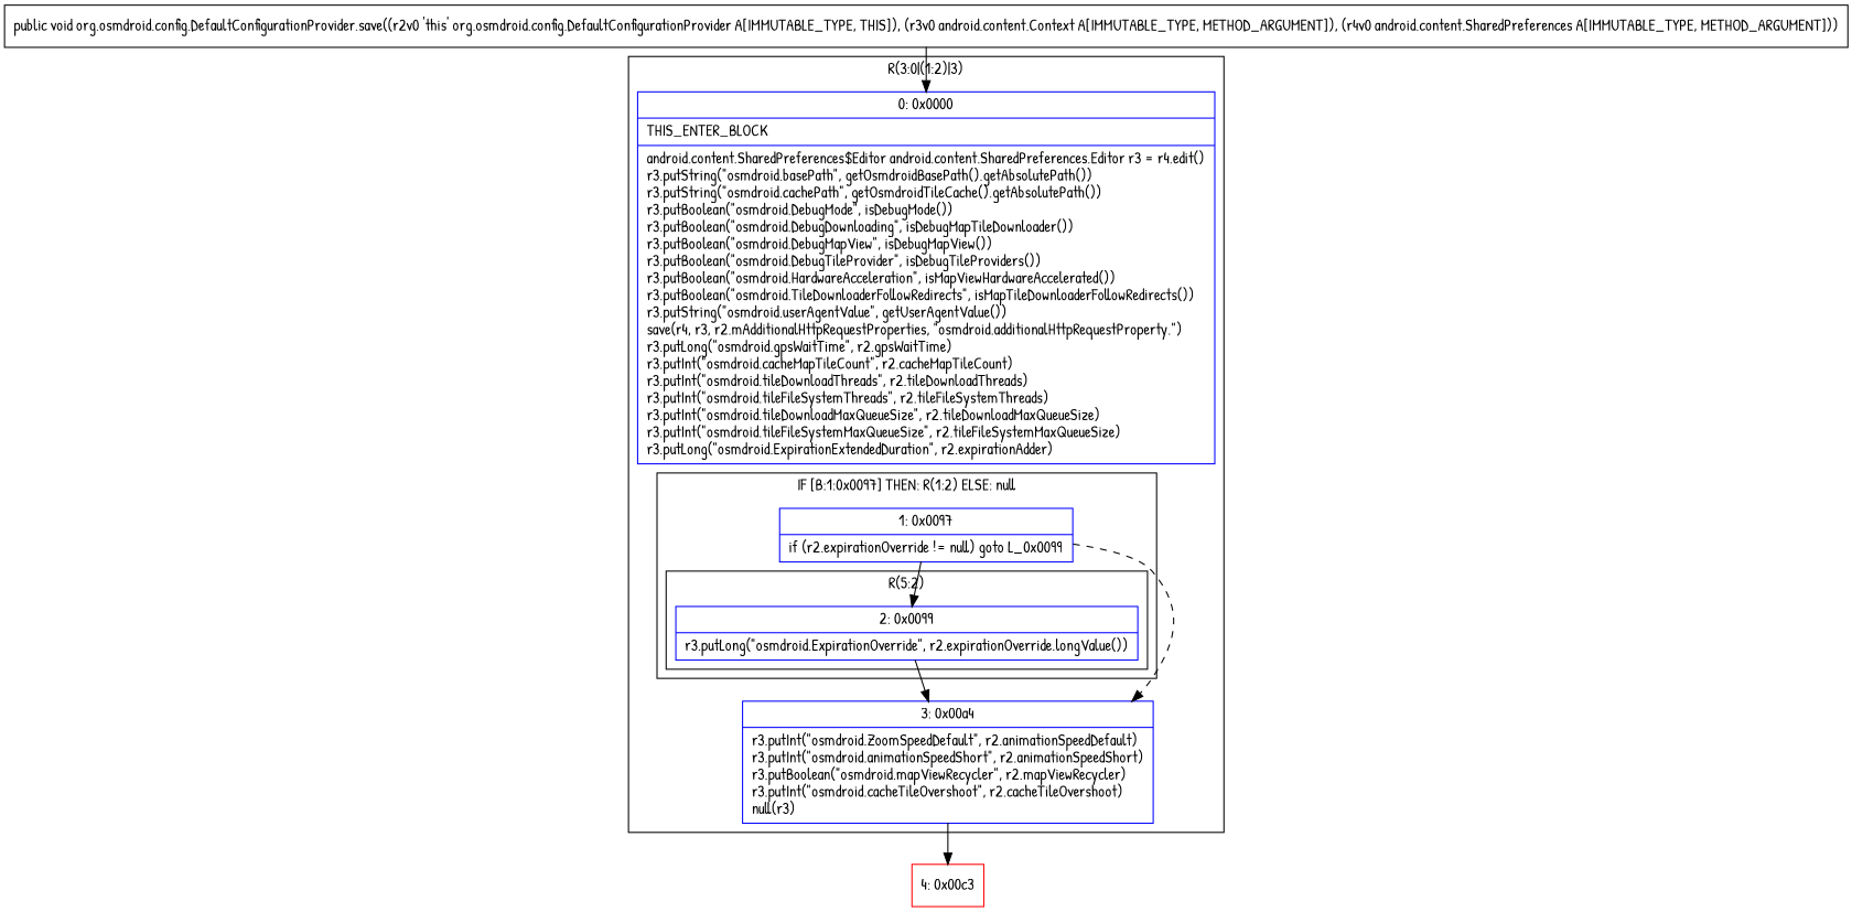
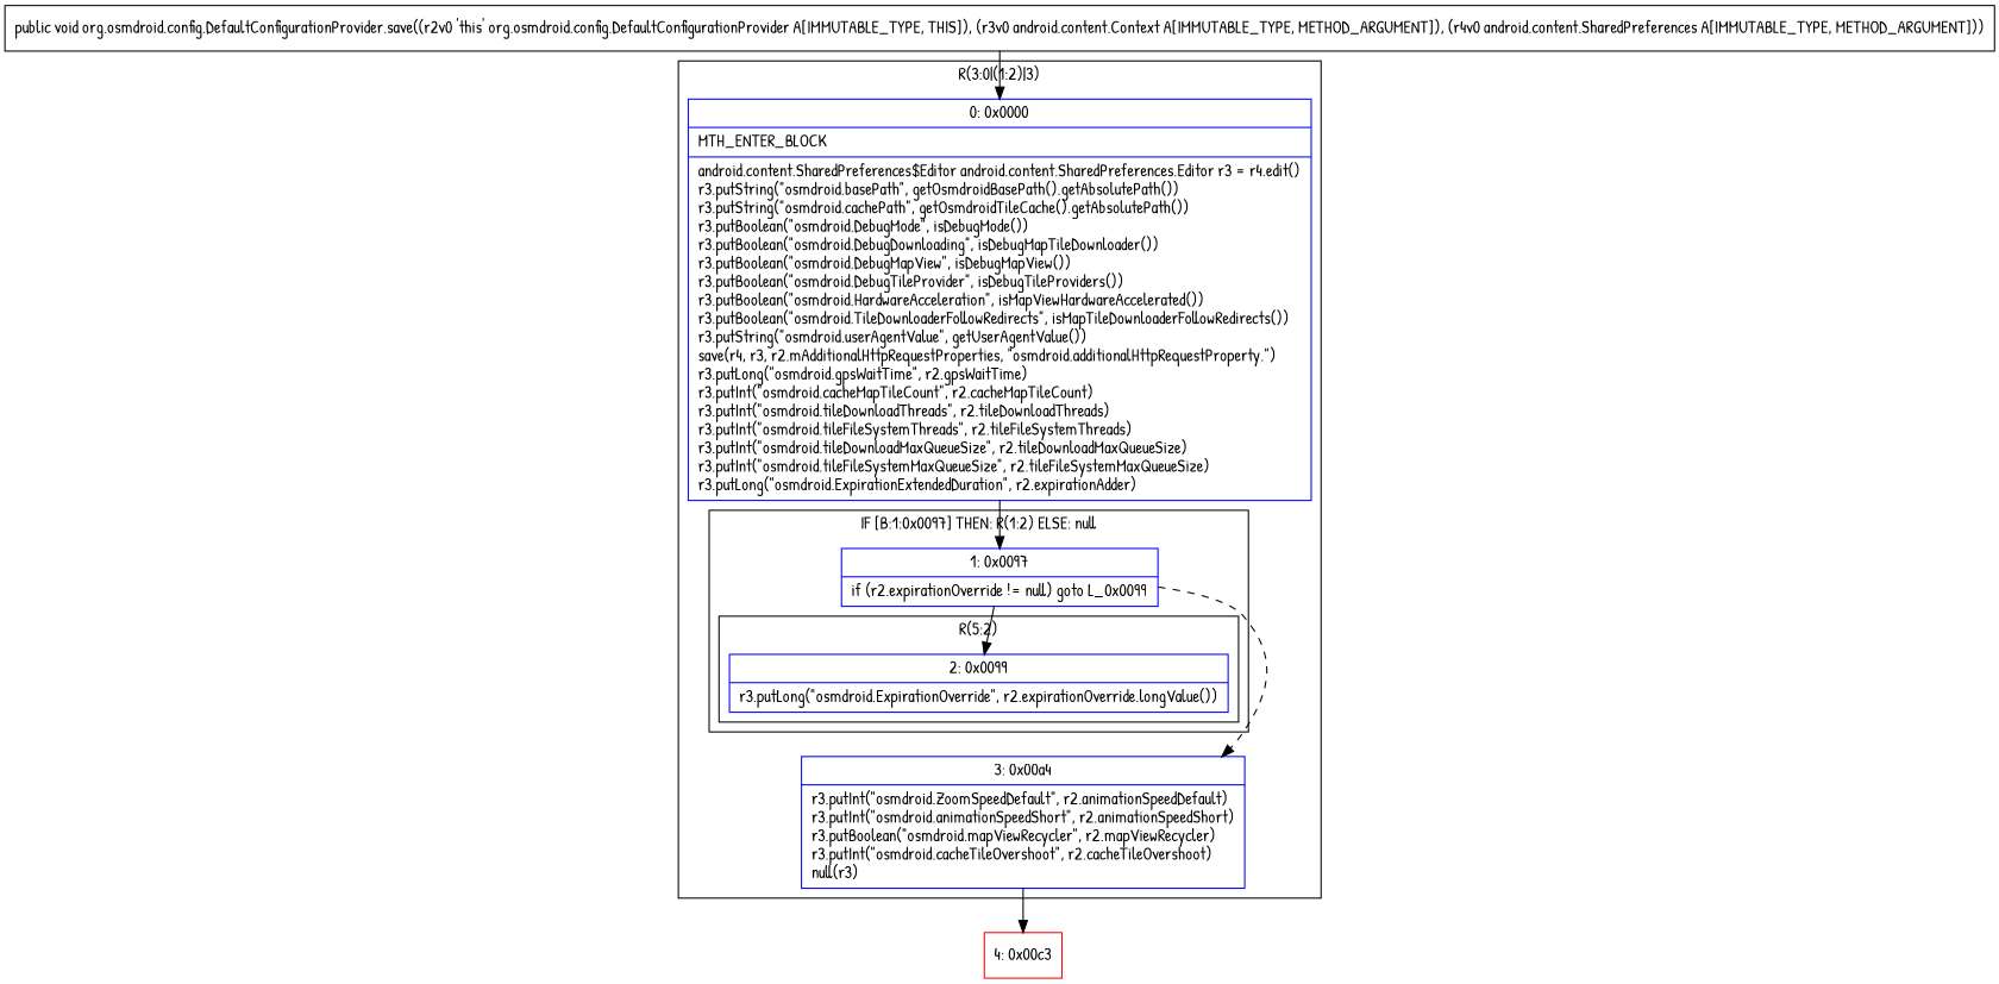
  digraph {
    fontname="Patrick Hand"
    node [color=blue fontname="Patrick Hand" shape=record]
    edge [fontname="Patrick Hand"]
    n1 [label="{2\:\ 0x0099|r3.putLong(\"osmdroid.ExpirationOverride\", r2.expirationOverride.longValue())\l}"]
    n2 [label="{1\:\ 0x0097|if (r2.expirationOverride != null) goto L_0x0099\l}"]
-   n3 [label="{0\:\ 0x0000|THIS_ENTER_BLOCK\l|android.content.SharedPreferences$Editor android.content.SharedPreferences.Editor r3 = r4.edit()\lr3.putString(\"osmdroid.basePath\", getOsmdroidBasePath().getAbsolutePath())\lr3.putString(\"osmdroid.cachePath\", getOsmdroidTileCache().getAbsolutePath())\lr3.putBoolean(\"osmdroid.DebugMode\", isDebugMode())\lr3.putBoolean(\"osmdroid.DebugDownloading\", isDebugMapTileDownloader())\lr3.putBoolean(\"osmdroid.DebugMapView\", isDebugMapView())\lr3.putBoolean(\"osmdroid.DebugTileProvider\", isDebugTileProviders())\lr3.putBoolean(\"osmdroid.HardwareAcceleration\", isMapViewHardwareAccelerated())\lr3.putBoolean(\"osmdroid.TileDownloaderFollowRedirects\", isMapTileDownloaderFollowRedirects())\lr3.putString(\"osmdroid.userAgentValue\", getUserAgentValue())\lsave(r4, r3, r2.mAdditionalHttpRequestProperties, \"osmdroid.additionalHttpRequestProperty.\")\lr3.putLong(\"osmdroid.gpsWaitTime\", r2.gpsWaitTime)\lr3.putInt(\"osmdroid.cacheMapTileCount\", r2.cacheMapTileCount)\lr3.putInt(\"osmdroid.tileDownloadThreads\", r2.tileDownloadThreads)\lr3.putInt(\"osmdroid.tileFileSystemThreads\", r2.tileFileSystemThreads)\lr3.putInt(\"osmdroid.tileDownloadMaxQueueSize\", r2.tileDownloadMaxQueueSize)\lr3.putInt(\"osmdroid.tileFileSystemMaxQueueSize\", r2.tileFileSystemMaxQueueSize)\lr3.putLong(\"osmdroid.ExpirationExtendedDuration\", r2.expirationAdder)\l}"]
+   n3 [label="{0\:\ 0x0000|MTH_ENTER_BLOCK\l|android.content.SharedPreferences$Editor android.content.SharedPreferences.Editor r3 = r4.edit()\lr3.putString(\"osmdroid.basePath\", getOsmdroidBasePath().getAbsolutePath())\lr3.putString(\"osmdroid.cachePath\", getOsmdroidTileCache().getAbsolutePath())\lr3.putBoolean(\"osmdroid.DebugMode\", isDebugMode())\lr3.putBoolean(\"osmdroid.DebugDownloading\", isDebugMapTileDownloader())\lr3.putBoolean(\"osmdroid.DebugMapView\", isDebugMapView())\lr3.putBoolean(\"osmdroid.DebugTileProvider\", isDebugTileProviders())\lr3.putBoolean(\"osmdroid.HardwareAcceleration\", isMapViewHardwareAccelerated())\lr3.putBoolean(\"osmdroid.TileDownloaderFollowRedirects\", isMapTileDownloaderFollowRedirects())\lr3.putString(\"osmdroid.userAgentValue\", getUserAgentValue())\lsave(r4, r3, r2.mAdditionalHttpRequestProperties, \"osmdroid.additionalHttpRequestProperty.\")\lr3.putLong(\"osmdroid.gpsWaitTime\", r2.gpsWaitTime)\lr3.putInt(\"osmdroid.cacheMapTileCount\", r2.cacheMapTileCount)\lr3.putInt(\"osmdroid.tileDownloadThreads\", r2.tileDownloadThreads)\lr3.putInt(\"osmdroid.tileFileSystemThreads\", r2.tileFileSystemThreads)\lr3.putInt(\"osmdroid.tileDownloadMaxQueueSize\", r2.tileDownloadMaxQueueSize)\lr3.putInt(\"osmdroid.tileFileSystemMaxQueueSize\", r2.tileFileSystemMaxQueueSize)\lr3.putLong(\"osmdroid.ExpirationExtendedDuration\", r2.expirationAdder)\l}"]
    n4 [label="{3\:\ 0x00a4|r3.putInt(\"osmdroid.ZoomSpeedDefault\", r2.animationSpeedDefault)\lr3.putInt(\"osmdroid.animationSpeedShort\", r2.animationSpeedShort)\lr3.putBoolean(\"osmdroid.mapViewRecycler\", r2.mapViewRecycler)\lr3.putInt(\"osmdroid.cacheTileOvershoot\", r2.cacheTileOvershoot)\lnull(r3)\l}"]
    n5 [color=red label="{4\:\ 0x00c3}"]
    n6 [label="{public void org.osmdroid.config.DefaultConfigurationProvider.save((r2v0 'this' org.osmdroid.config.DefaultConfigurationProvider A[IMMUTABLE_TYPE, THIS]), (r3v0 android.content.Context A[IMMUTABLE_TYPE, METHOD_ARGUMENT]), (r4v0 android.content.SharedPreferences A[IMMUTABLE_TYPE, METHOD_ARGUMENT])) }" color=""]
    subgraph cluster_1 {
      label="R(3:0|(1:2)|3)"
      n3
      n4
      subgraph cluster_2 {
        label="IF [B:1:0x0097] THEN: R(1:2) ELSE: null"
        n2
        subgraph cluster_3 {
          label="R(5:2)"
          n1
        }
      }
    }
-   n1 -> n4
    n2 -> n1
    n2 -> n4 [style=dashed]
+   n3 -> n2
    n4 -> n5
    n6 -> n3
  }
